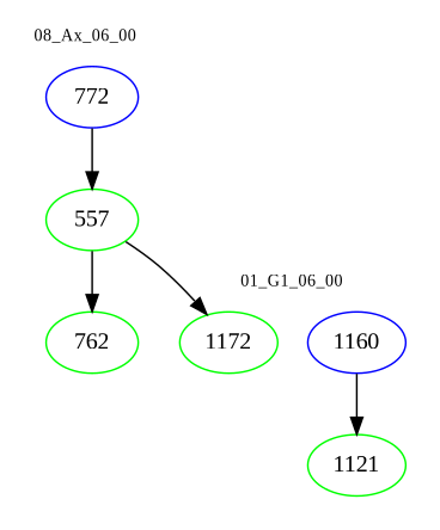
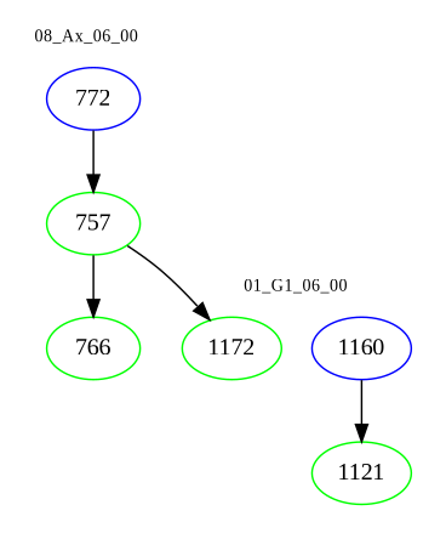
  digraph {
    fontname="Liberation Serif"
    node [color=green fontname="Liberation Serif"]
    edge [color=black fontname="Liberation Serif"]
    n1 [color=blue label=772]
-   n2 [label=557]
-   n3 [label=762]
+   n2 [label=757]
+   n3 [label=766]
    n4 [color=blue label=1160]
    n5 [label=1121]
    n6 [label=1172]
    subgraph cluster_1 {
      color=white
      fontsize=10
      label="08_Ax_06_00"
      n1
      n2
      n3
    }
    subgraph cluster_2 {
      color=white
      fontsize=10
      label="01_G1_06_00"
      n4
      n5
      n6
    }
    n1 -> n2
    n2 -> n3
    n2 -> n6
    n4 -> n5
  }
